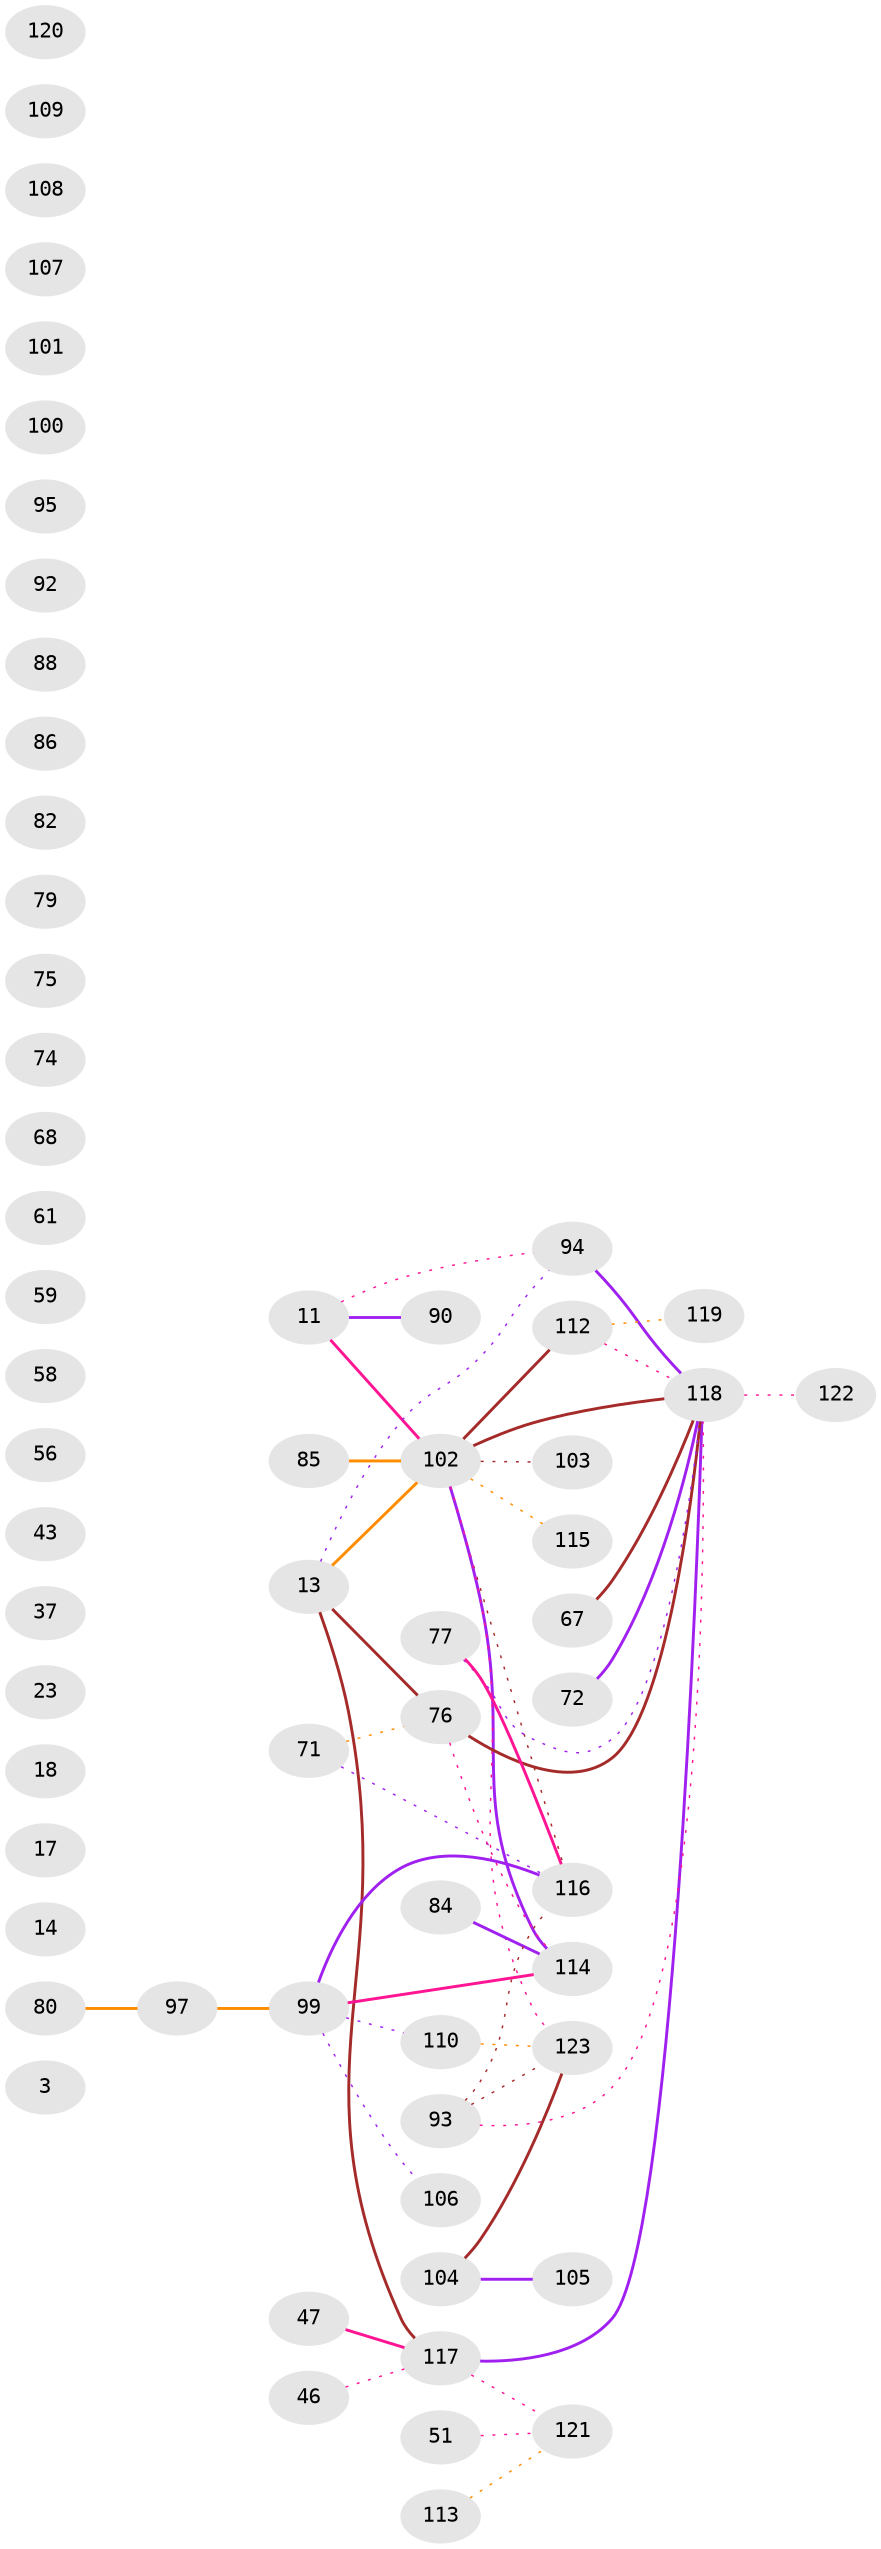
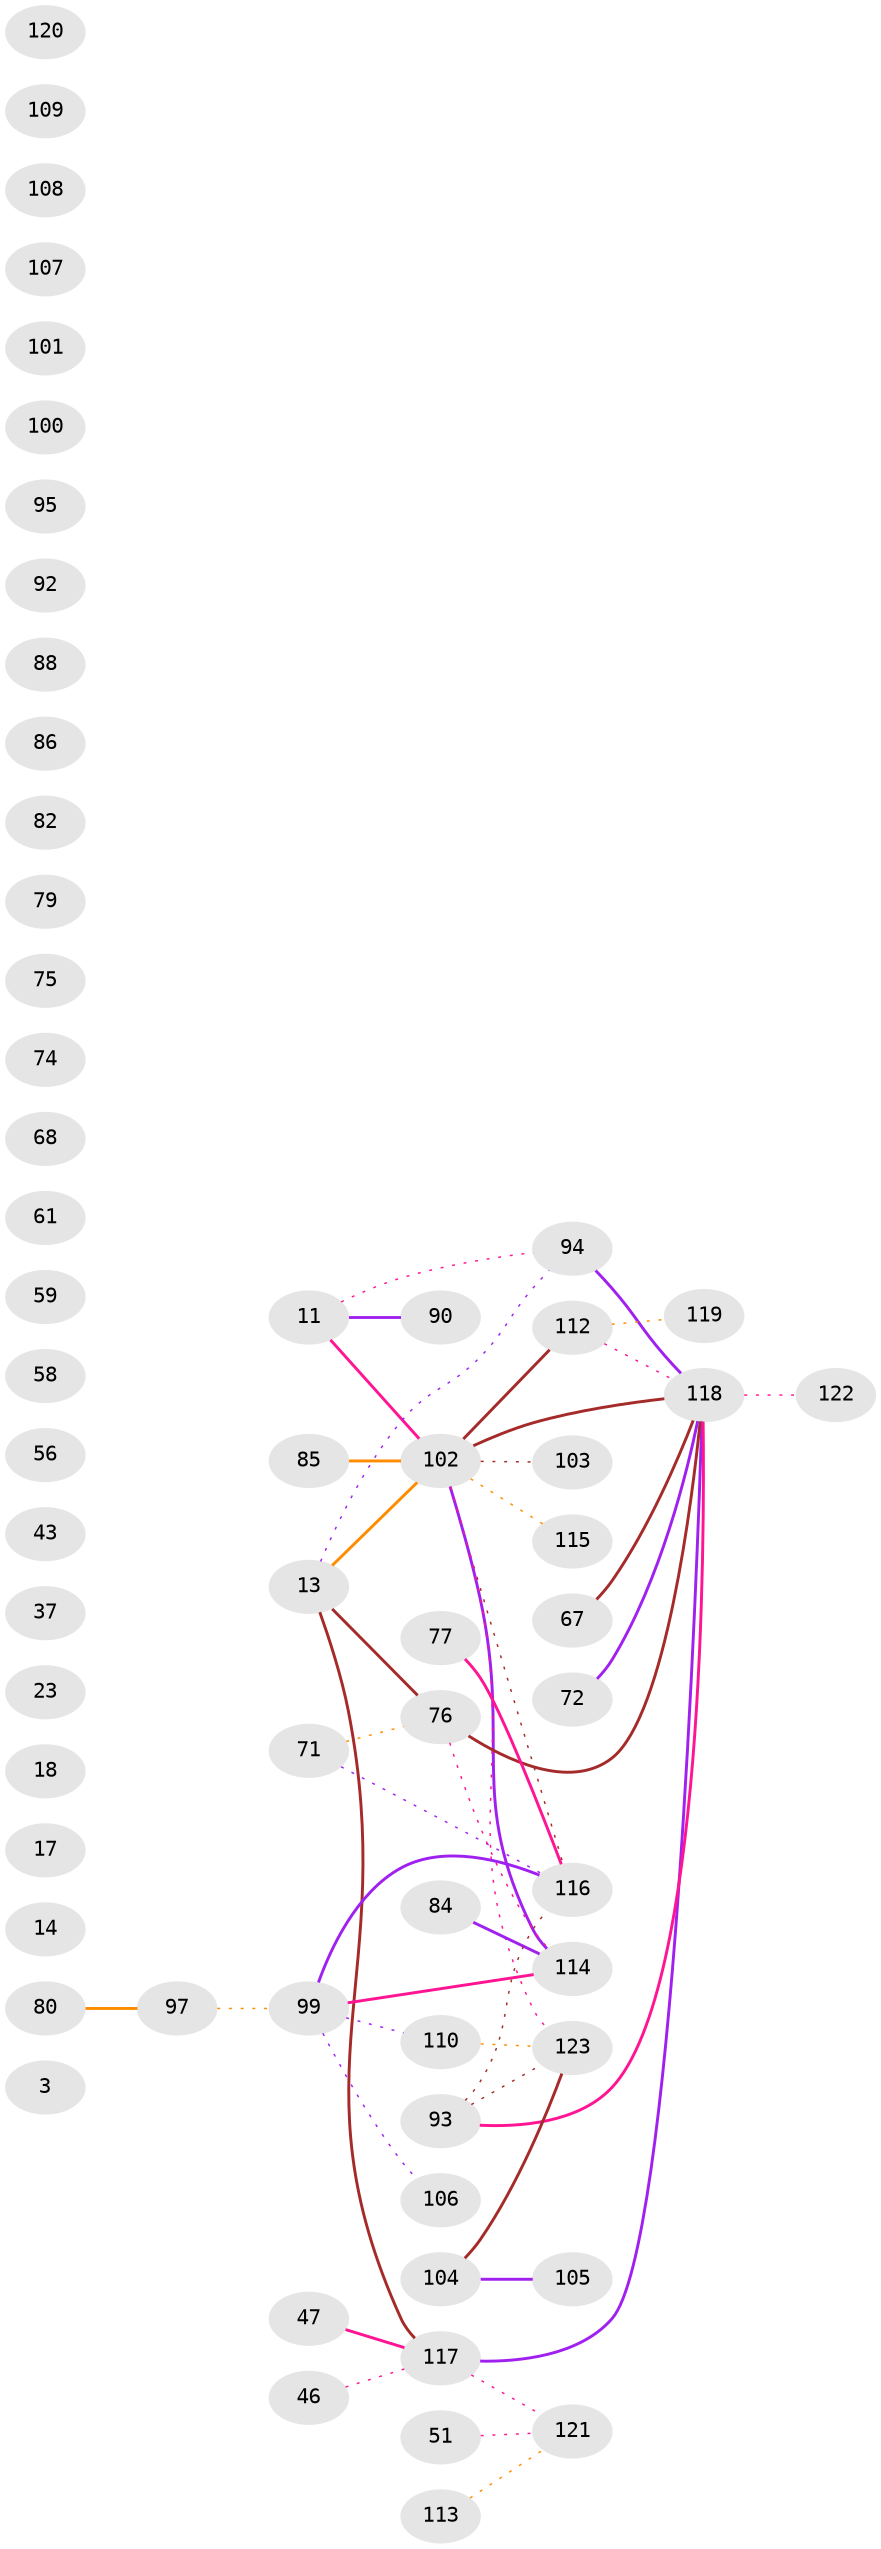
  graph {
    fontname="DejaVu Sans Mono"
    rankdir=LR
    node [color=gray90 fontname="DejaVu Sans Mono" style=filled]
    edge [color=purple fontname="DejaVu Sans Mono" style=dotted]
    3
    90 [super="+21"]
    11
    94 [super="+34"]
    102 [super="+53+55+87"]
    118 [super="+63+111"]
    116 [super="+65+31"]
    114 [super="+41+45+60"]
    123 [super="+12+70"]
    103
    112 [super="+64+98"]
    115 [super="+44"]
    14
    17
    18
    23 [super="+7"]
    37
    43
    46
    117
    121 [super="+57"]
    47
    51
    56
    58
    59
    61
    122
    67
    68
    71
    76
    72
    n34 [label=13 super="+42"]
    74
    75
    77
    79
    80
    97
    99 [super="+38+49"]
    82
    84
    85
    86
    88
    92
    93 [super="+89+91+28+81"]
    95 [super="+27+39"]
    106 [super="+20"]
    110
    100
    101
    119 [super="+62"]
    104 [super="+48"]
    105 [super="+6+29"]
    107
    108
    109
    113
    120
    11 -- 90 [style=bold]
    11 -- 94 [color=deeppink weight=2]
    11 -- 102 [color=deeppink style=bold weight=2]
    94 -- 118 [style=bold weight=3]
    102 -- 118 [color=brown style=bold weight=6]
    102 -- 116 [color=brown]
    102 -- 114 [style=bold weight=3]
    102 -- 123 [color=deeppink weight=3]
    102 -- 103 [color=brown]
    102 -- 112 [color=brown style=bold weight=2]
    102 -- 115 [color=darkorange]
    118 -- 122 [color=deeppink]
    112 -- 118 [color=deeppink weight=2]
    112 -- 119 [color=darkorange]
    46 -- 117 [color=deeppink]
    117 -- 118 [style=bold]
    117 -- 121 [color=deeppink weight=2]
    47 -- 117 [color=deeppink style=bold]
    51 -- 121 [color=deeppink]
    67 -- 118 [color=brown style=bold]
    71 -- 116
    71 -- 76 [color=darkorange]
    76 -- 118 [color=brown style=bold]
    76 -- 114 [color=deeppink]
    72 -- 118 [style=bold]
    n34 -- 94
    n34 -- 102 [color=darkorange style=bold]
    n34 -- 117 [color=brown style=bold]
    n34 -- 76 [color=brown style=bold]
-   77 -- 118
    77 -- 116 [color=deeppink style=bold]
    80 -- 97 [color=darkorange style=bold]
-   97 -- 99 [color=darkorange style=bold]
+   97 -- 99 [color=darkorange]
    99 -- 116 [style=bold]
    99 -- 114 [color=deeppink style=bold]
    99 -- 106
    99 -- 110
    84 -- 114 [style=bold]
    85 -- 102 [color=darkorange style=bold]
-   93 -- 118 [color=deeppink]
+   93 -- 118 [color=deeppink style=bold]
    93 -- 116 [color=brown]
    93 -- 123 [color=brown]
    110 -- 123 [color=darkorange]
    104 -- 123 [color=brown style=bold]
    104 -- 105 [style=bold]
    113 -- 121 [color=darkorange]
  }
